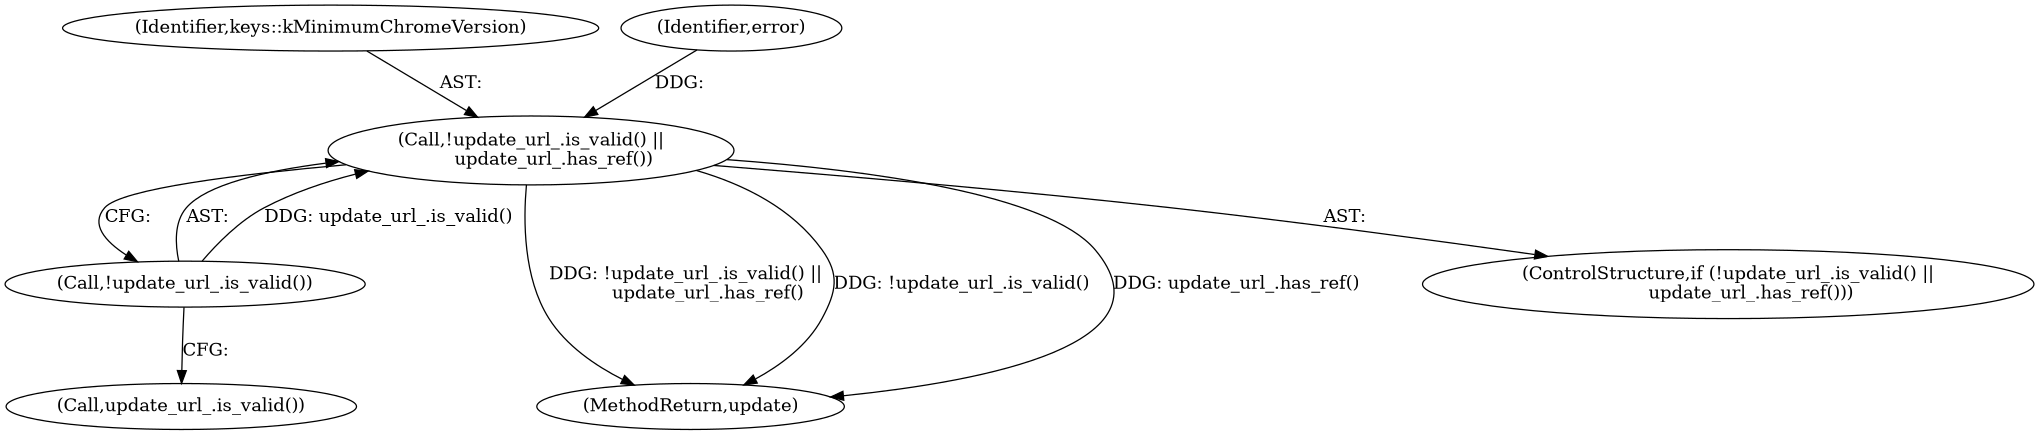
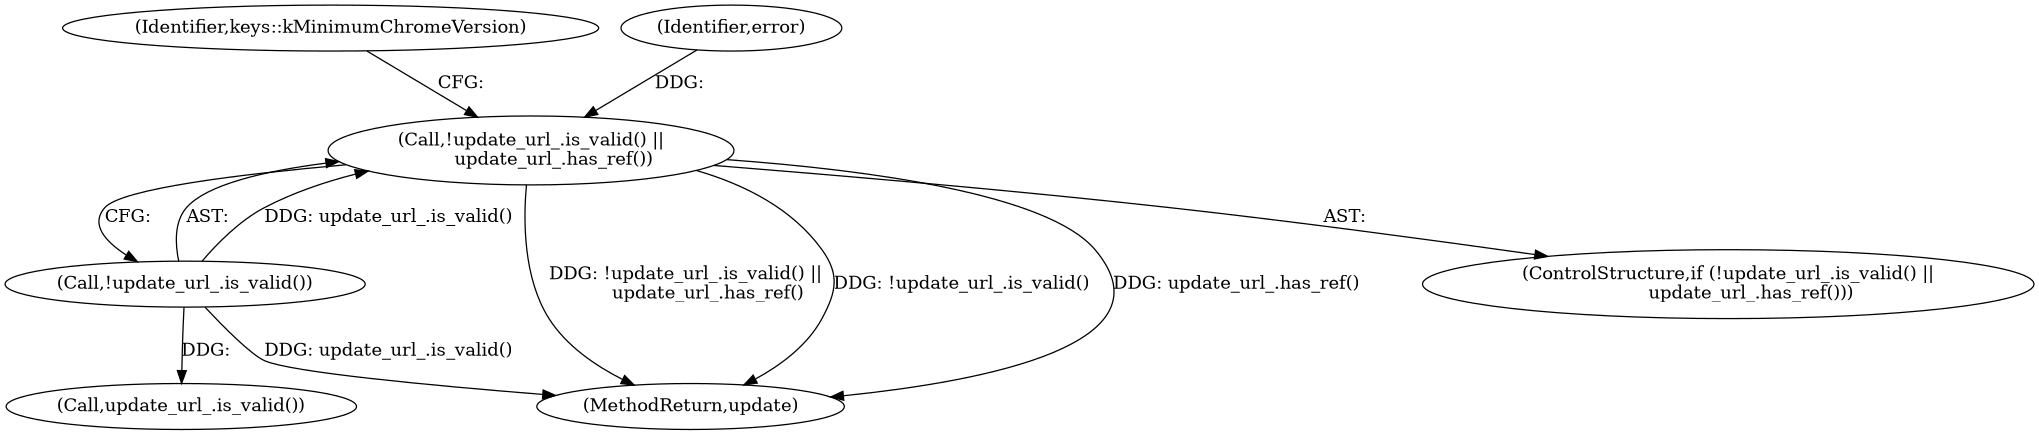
  digraph {
    n1 [label="(Call,!update_url_.is_valid() ||\n        update_url_.has_ref())"]
    n2 [label="(Call,!update_url_.is_valid())"]
    n3 [label="(MethodReturn,update)"]
    n4 [label="(ControlStructure,if (!update_url_.is_valid() ||\n        update_url_.has_ref()))"]
    n5 [label="(Call,update_url_.is_valid())"]
    n6 [label="(Identifier,keys::kMinimumChromeVersion)"]
    n7 [label="(Identifier,error)"]
    n1 -> n2 [label="CFG: "]
    n1 -> n3 [label="DDG: !update_url_.is_valid() ||\n        update_url_.has_ref()"]
    n1 -> n3 [label="DDG: !update_url_.is_valid()"]
    n1 -> n3 [label="DDG: update_url_.has_ref()"]
    n1 -> n4 [label="AST: "]
    n2 -> n1 [label="AST: "]
    n2 -> n1 [label="DDG: update_url_.is_valid()"]
-   n2 -> n5 [label="CFG: "]
-   n6 -> n1 [label="AST: "]
+   n2 -> n3 [label="DDG: update_url_.is_valid()"]
+   n2 -> n5 [label="DDG: "]
+   n6 -> n1 [label="CFG: "]
    n7 -> n1 [label="DDG: "]
  }
